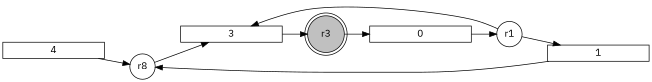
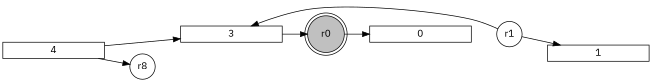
  digraph {
    fontname="IBM Plex Sans"
    rankdir=LR
    node [fontname="IBM Plex Sans" shape=rect forcelabels=false]
    edge [fontname="IBM Plex Sans"]
    n1 [fixedsize=2 label=r8 shape=circle forcelabels=""]
    r1 [fixedsize=2 shape=circle forcelabels=""]
-   r0 [color=black fillcolor=gray fixedsize=2 shape=doublecircle style=filled label=r3 forcelabels=""]
+   r0 [color=black fillcolor=gray fixedsize=2 shape=doublecircle style=filled forcelabels=""]
    0 [height=0.2 width=2]
    1 [height=0.2 width=2]
    3 [height=0.2 width=2]
    4 [height=0.2 width=2]
    subgraph sub_1 {
      n1
      r1
    }
    subgraph sub_2 {
      r0
    }
    subgraph sub_3 {
      0
      1
      3
      4
    }
-   n1 -> 3
+   4 -> 3
    r1 -> 1
    r1 -> 3
    r0 -> 0
-   0 -> r1
-   1 -> n1
    3 -> r0
    4 -> n1
  }
